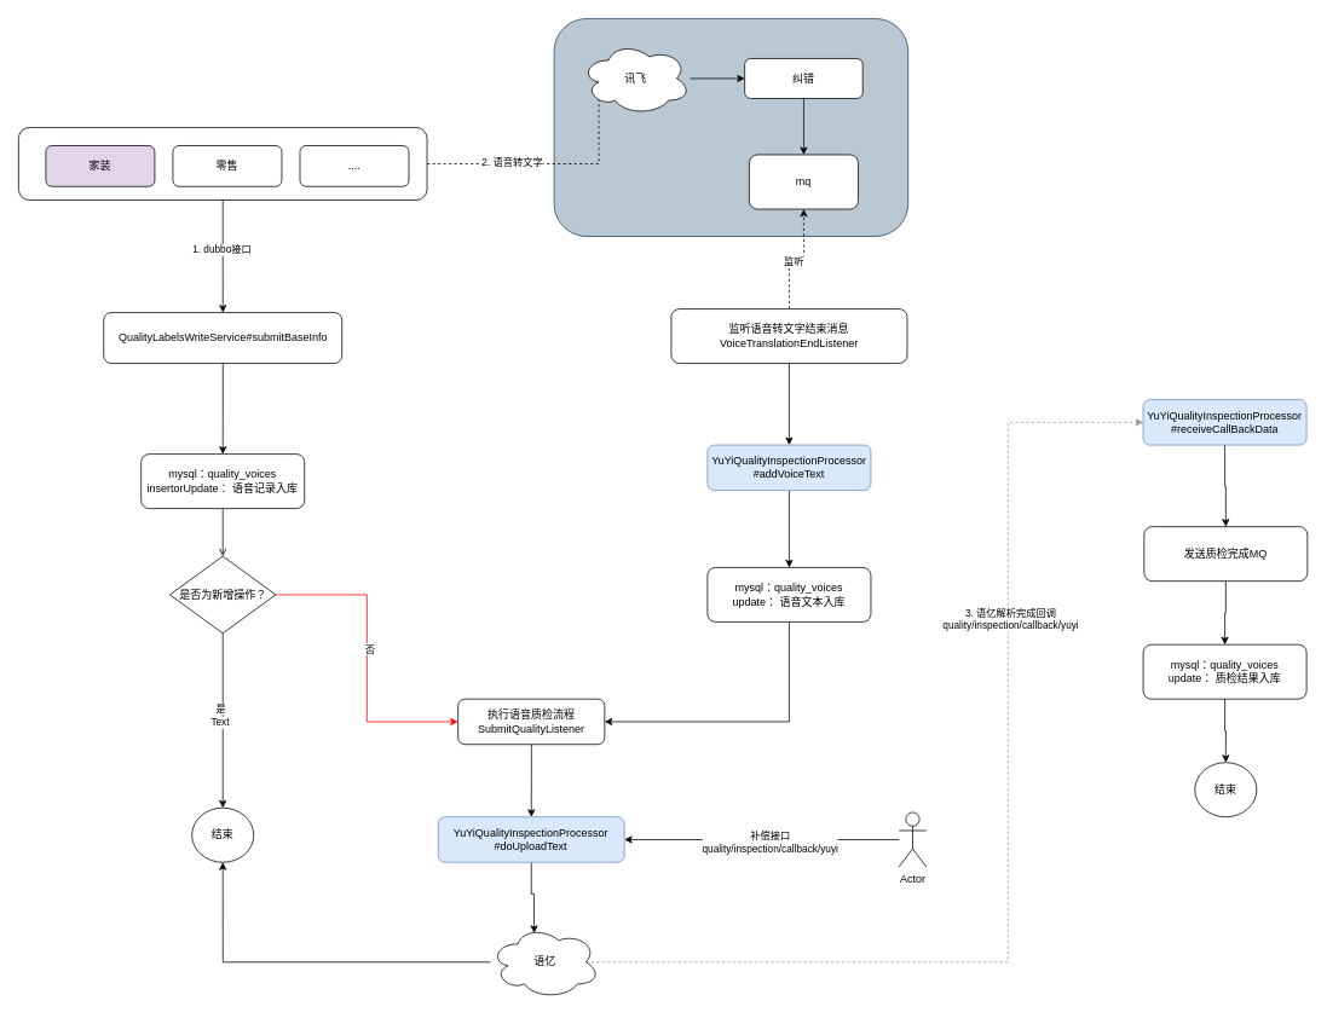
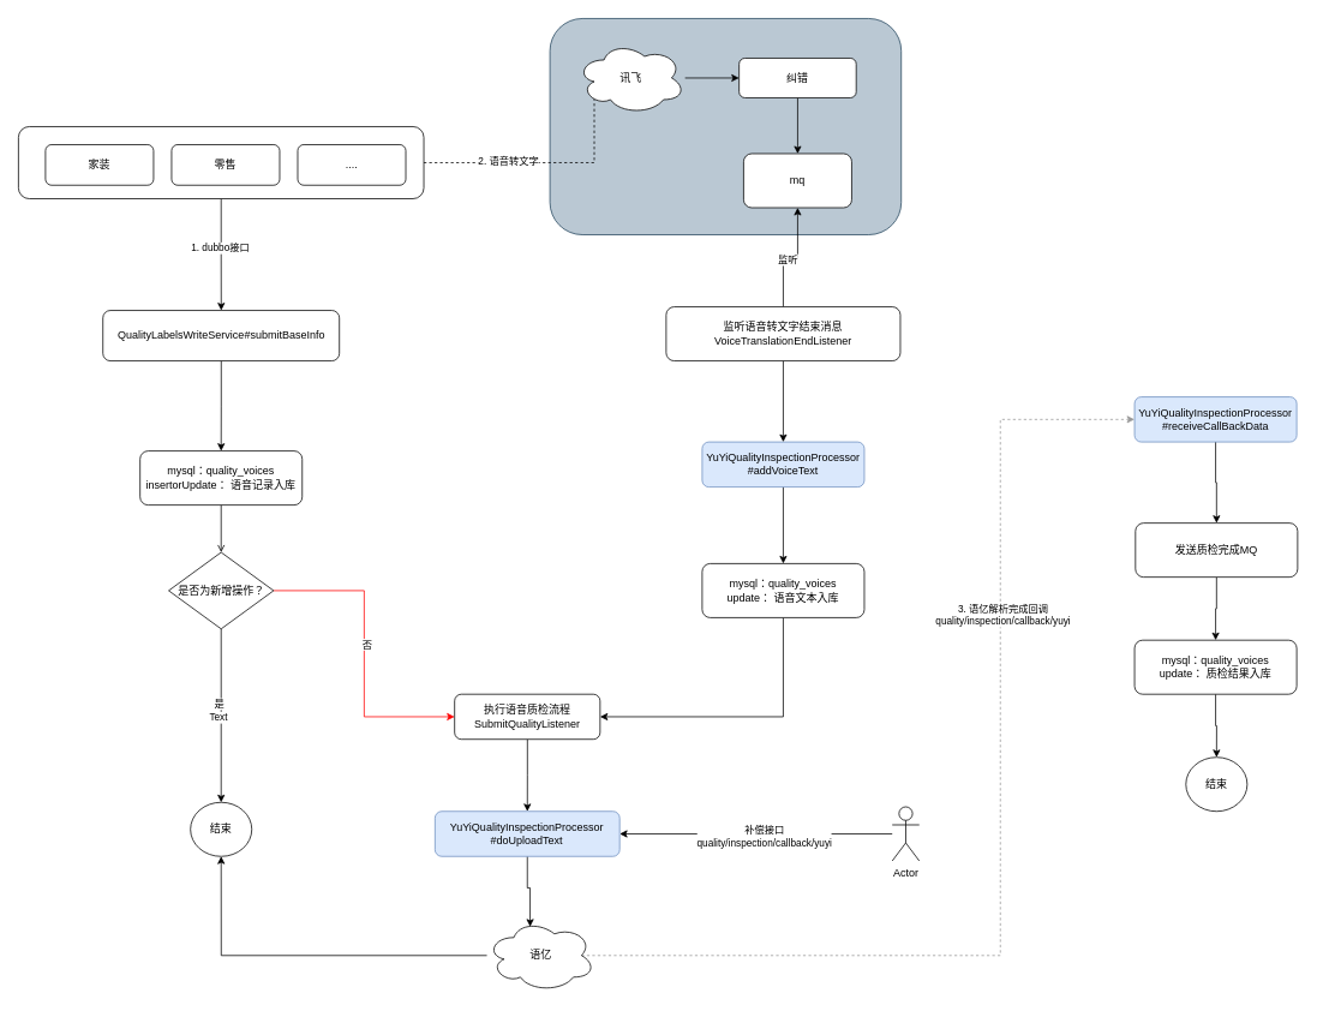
  <mxCell id="0" />
  <mxCell id="1" parent="0" />
  <mxCell id="2" value="" style="rounded=1;whiteSpace=wrap;html=1;fillColor=#bac8d3;strokeColor=#23445d;" vertex="1" parent="1"><mxGeometry x="610" y="20" width="390" height="240" as="geometry" /></mxCell>
  <mxCell id="3" style="edgeStyle=orthogonalEdgeStyle;rounded=0;orthogonalLoop=1;jettySize=auto;html=1;entryX=0;entryY=0.5;entryDx=0;entryDy=0;dashed=1;exitX=0.875;exitY=0.5;exitDx=0;exitDy=0;exitPerimeter=0;strokeColor=#999999;" edge="1" parent="1" source="6" target="10"><mxGeometry relative="1" as="geometry"><mxPoint x="693.75" y="1060" as="sourcePoint" /><Array as="points"><mxPoint x="1110" y="1060" /><mxPoint x="1110" y="465" /></Array></mxGeometry></mxCell>
  <mxCell id="4" value="3. 语亿解析完成回调&lt;br&gt;&lt;div style=&quot;&quot;&gt;quality/inspection/callback/yuyi&lt;/div&gt;" style="edgeLabel;html=1;align=center;verticalAlign=middle;resizable=0;points=[];" vertex="1" connectable="0" parent="3"><mxGeometry x="0.397" y="-2" relative="1" as="geometry"><mxPoint as="offset" /></mxGeometry></mxCell>
  <mxCell id="5" value="" style="edgeStyle=orthogonalEdgeStyle;rounded=0;orthogonalLoop=1;jettySize=auto;html=1;" edge="1" parent="1" source="6" target="29"><mxGeometry relative="1" as="geometry" /></mxCell>
  <mxCell id="6" value="&lt;pre style=&quot;border-color: var(--border-color);&quot;&gt;&lt;font style=&quot;border-color: var(--border-color);&quot; face=&quot;JetBrains Mono, monospace&quot;&gt;语亿&lt;/font&gt;&lt;/pre&gt;" style="ellipse;shape=cloud;whiteSpace=wrap;html=1;" vertex="1" parent="1"><mxGeometry x="540" y="1020" width="120" height="80" as="geometry" /></mxCell>
  <mxCell id="7" style="edgeStyle=orthogonalEdgeStyle;rounded=0;orthogonalLoop=1;jettySize=auto;html=1;entryX=0.5;entryY=0;entryDx=0;entryDy=0;" edge="1" parent="1" source="8" target="24"><mxGeometry relative="1" as="geometry"><mxPoint x="1013.107" y="625" as="targetPoint" /></mxGeometry></mxCell>
  <mxCell id="8" value="&lt;div style=&quot;&quot;&gt;YuYiQualityInspectionProcessor&lt;br&gt;&lt;/div&gt;&lt;div style=&quot;&quot;&gt;#addVoiceText&lt;/div&gt;" style="rounded=1;whiteSpace=wrap;html=1;fillColor=#dae8fc;strokeColor=#6c8ebf;" vertex="1" parent="1"><mxGeometry x="779" y="490" width="180" height="50" as="geometry" /></mxCell>
  <mxCell id="9" style="edgeStyle=orthogonalEdgeStyle;rounded=0;orthogonalLoop=1;jettySize=auto;html=1;entryX=0.5;entryY=0;entryDx=0;entryDy=0;" edge="1" parent="1" source="10" target="45"><mxGeometry relative="1" as="geometry" /></mxCell>
  <mxCell id="10" value="&lt;div style=&quot;&quot;&gt;&lt;div style=&quot;&quot;&gt;YuYiQualityInspectionProcessor&lt;/div&gt;&lt;/div&gt;&lt;div style=&quot;&quot;&gt;#receiveCallBackData&lt;/div&gt;" style="rounded=1;whiteSpace=wrap;html=1;fillColor=#dae8fc;strokeColor=#6c8ebf;" vertex="1" parent="1"><mxGeometry x="1259" y="440" width="180" height="50" as="geometry" /></mxCell>
  <mxCell id="11" style="edgeStyle=orthogonalEdgeStyle;rounded=0;orthogonalLoop=1;jettySize=auto;html=1;" edge="1" parent="1" source="14" target="8"><mxGeometry relative="1" as="geometry" /></mxCell>
- <mxCell id="12" style="edgeStyle=orthogonalEdgeStyle;rounded=0;orthogonalLoop=1;jettySize=auto;html=1;entryX=0.5;entryY=1;entryDx=0;entryDy=0;dashed=1;" edge="1" parent="1" source="14" target="49"><mxGeometry relative="1" as="geometry" /></mxCell>
+ <mxCell id="12" style="edgeStyle=orthogonalEdgeStyle;rounded=0;orthogonalLoop=1;jettySize=auto;html=1;entryX=0.5;entryY=1;entryDx=0;entryDy=0;" edge="1" parent="1" source="14" target="49"><mxGeometry relative="1" as="geometry" /></mxCell>
  <mxCell id="13" value="监听" style="edgeLabel;html=1;align=center;verticalAlign=middle;resizable=0;points=[];" vertex="1" connectable="0" parent="12"><mxGeometry x="-0.068" y="-2" relative="1" as="geometry"><mxPoint as="offset" /></mxGeometry></mxCell>
  <mxCell id="14" value="&lt;div style=&quot;&quot;&gt;监听语音转文字结束消息&lt;/div&gt;&lt;div style=&quot;&quot;&gt;VoiceTranslationEndListener&lt;/div&gt;" style="rounded=1;whiteSpace=wrap;html=1;" vertex="1" parent="1"><mxGeometry x="739" y="340" width="260" height="60" as="geometry" /></mxCell>
  <mxCell id="15" value="" style="edgeStyle=orthogonalEdgeStyle;rounded=0;orthogonalLoop=1;jettySize=auto;html=1;" edge="1" parent="1" source="19" target="28"><mxGeometry relative="1" as="geometry"><mxPoint x="245" y="355" as="targetPoint" /></mxGeometry></mxCell>
  <mxCell id="16" value="1. dubbo接口" style="edgeLabel;html=1;align=center;verticalAlign=middle;resizable=0;points=[];" vertex="1" connectable="0" parent="15"><mxGeometry x="-0.131" y="-2" relative="1" as="geometry"><mxPoint as="offset" /></mxGeometry></mxCell>
  <mxCell id="17" style="edgeStyle=orthogonalEdgeStyle;rounded=0;orthogonalLoop=1;jettySize=auto;html=1;entryX=0.16;entryY=0.55;entryDx=0;entryDy=0;entryPerimeter=0;dashed=1;" edge="1" parent="1" source="19" target="35"><mxGeometry relative="1" as="geometry" /></mxCell>
  <mxCell id="18" value="2. 语音转文字" style="edgeLabel;html=1;align=center;verticalAlign=middle;resizable=0;points=[];" vertex="1" connectable="0" parent="17"><mxGeometry x="-0.333" y="2" relative="1" as="geometry"><mxPoint as="offset" /></mxGeometry></mxCell>
  <mxCell id="19" value="" style="rounded=1;whiteSpace=wrap;html=1;" vertex="1" parent="1"><mxGeometry x="20" y="140" width="450" height="80" as="geometry" /></mxCell>
- <mxCell id="20" value="家装" style="rounded=1;whiteSpace=wrap;html=1;fillColor=#e1d5e7;" vertex="1" parent="1"><mxGeometry x="50" y="160" width="120" height="45" as="geometry" /></mxCell>
+ <mxCell id="20" value="家装" style="rounded=1;whiteSpace=wrap;html=1;" vertex="1" parent="1"><mxGeometry x="50" y="160" width="120" height="45" as="geometry" /></mxCell>
  <mxCell id="21" value="零售" style="rounded=1;whiteSpace=wrap;html=1;" vertex="1" parent="1"><mxGeometry x="190" y="160" width="120" height="45" as="geometry" /></mxCell>
  <mxCell id="22" value="...." style="rounded=1;whiteSpace=wrap;html=1;" vertex="1" parent="1"><mxGeometry x="330" y="160" width="120" height="45" as="geometry" /></mxCell>
  <mxCell id="23" style="edgeStyle=orthogonalEdgeStyle;rounded=0;orthogonalLoop=1;jettySize=auto;html=1;entryX=1;entryY=0.5;entryDx=0;entryDy=0;exitX=0.5;exitY=1;exitDx=0;exitDy=0;" edge="1" parent="1" source="24" target="26"><mxGeometry relative="1" as="geometry"><mxPoint x="714.5" y="795" as="targetPoint" /></mxGeometry></mxCell>
  <mxCell id="24" value="&lt;div style=&quot;&quot;&gt;mysql：quality_voices&lt;br&gt;&lt;/div&gt;&lt;div style=&quot;&quot;&gt;update： 语音文本入库&lt;/div&gt;" style="rounded=1;whiteSpace=wrap;html=1;fillColor=#FFFFFF;strokeColor=#000000;" vertex="1" parent="1"><mxGeometry x="779" y="625" width="180" height="60" as="geometry" /></mxCell>
  <mxCell id="25" style="edgeStyle=orthogonalEdgeStyle;rounded=0;orthogonalLoop=1;jettySize=auto;html=1;entryX=0.5;entryY=0;entryDx=0;entryDy=0;" edge="1" parent="1" source="26" target="33"><mxGeometry relative="1" as="geometry" /></mxCell>
  <mxCell id="26" value="&lt;div style=&quot;&quot;&gt;执行语音质检流程&lt;/div&gt;&lt;div style=&quot;&quot;&gt;SubmitQualityListener&lt;/div&gt;" style="rounded=1;whiteSpace=wrap;html=1;" vertex="1" parent="1"><mxGeometry x="504.17" y="770" width="161.5" height="50" as="geometry" /></mxCell>
  <mxCell id="27" style="edgeStyle=orthogonalEdgeStyle;rounded=0;orthogonalLoop=1;jettySize=auto;html=1;entryX=0.5;entryY=0;entryDx=0;entryDy=0;" edge="1" parent="1" source="28" target="31"><mxGeometry relative="1" as="geometry" /></mxCell>
  <mxCell id="28" value="&lt;div style=&quot;&quot;&gt;QualityLabelsWriteService#submitBaseInfo&lt;/div&gt;" style="rounded=1;whiteSpace=wrap;html=1;" vertex="1" parent="1"><mxGeometry x="113.75" y="344" width="262.5" height="56" as="geometry" /></mxCell>
  <mxCell id="29" value="结束" style="ellipse;whiteSpace=wrap;html=1;" vertex="1" parent="1"><mxGeometry x="210.97" y="890" width="68.07" height="60" as="geometry" /></mxCell>
  <mxCell id="30" style="edgeStyle=orthogonalEdgeStyle;rounded=0;orthogonalLoop=1;jettySize=auto;html=1;entryX=0.5;entryY=0;entryDx=0;entryDy=0;endArrow=open;" edge="1" parent="1" source="31" target="41"><mxGeometry relative="1" as="geometry" /></mxCell>
  <mxCell id="31" value="&lt;div style=&quot;&quot;&gt;mysql：quality_voices&lt;br&gt;&lt;/div&gt;&lt;div style=&quot;&quot;&gt;insertorUpdate： 语音记录入库&lt;/div&gt;" style="rounded=1;whiteSpace=wrap;html=1;" vertex="1" parent="1"><mxGeometry x="155" y="500" width="180" height="60" as="geometry" /></mxCell>
  <mxCell id="32" style="edgeStyle=orthogonalEdgeStyle;rounded=0;orthogonalLoop=1;jettySize=auto;html=1;entryX=0.4;entryY=0.1;entryDx=0;entryDy=0;entryPerimeter=0;" edge="1" parent="1" source="33" target="6"><mxGeometry relative="1" as="geometry" /></mxCell>
  <mxCell id="33" value="&lt;div style=&quot;&quot;&gt;&lt;div style=&quot;&quot;&gt;YuYiQualityInspectionProcessor&lt;/div&gt;&lt;/div&gt;&lt;div style=&quot;&quot;&gt;#doUploadText&lt;/div&gt;" style="rounded=1;whiteSpace=wrap;html=1;fillColor=#dae8fc;strokeColor=#6c8ebf;" vertex="1" parent="1"><mxGeometry x="482.42" y="900" width="205" height="50" as="geometry" /></mxCell>
  <mxCell id="34" style="edgeStyle=orthogonalEdgeStyle;rounded=0;orthogonalLoop=1;jettySize=auto;html=1;entryX=0;entryY=0.5;entryDx=0;entryDy=0;" edge="1" parent="1" source="35" target="48"><mxGeometry relative="1" as="geometry"><mxPoint x="870" y="183" as="targetPoint" /></mxGeometry></mxCell>
  <mxCell id="35" value="&lt;pre style=&quot;border-color: var(--border-color);&quot;&gt;&lt;font style=&quot;border-color: var(--border-color);&quot; face=&quot;JetBrains Mono, monospace&quot;&gt;讯飞&lt;/font&gt;&lt;/pre&gt;" style="ellipse;shape=cloud;whiteSpace=wrap;html=1;" vertex="1" parent="1"><mxGeometry x="640" y="46" width="120" height="80" as="geometry" /></mxCell>
  <mxCell id="36" style="edgeStyle=orthogonalEdgeStyle;rounded=0;orthogonalLoop=1;jettySize=auto;html=1;entryX=0;entryY=0.5;entryDx=0;entryDy=0;strokeColor=#FF0000;" edge="1" parent="1" source="41" target="26"><mxGeometry relative="1" as="geometry"><mxPoint x="462.17" y="795" as="targetPoint" /></mxGeometry></mxCell>
  <mxCell id="37" value="否" style="edgeLabel;html=1;align=center;verticalAlign=middle;resizable=0;points=[];" vertex="1" connectable="0" parent="36"><mxGeometry x="-0.06" y="3" relative="1" as="geometry"><mxPoint as="offset" /></mxGeometry></mxCell>
  <mxCell id="38" style="edgeStyle=orthogonalEdgeStyle;rounded=0;orthogonalLoop=1;jettySize=auto;html=1;" edge="1" parent="1" source="41" target="29"><mxGeometry relative="1" as="geometry" /></mxCell>
  <mxCell id="39" value="是" style="edgeLabel;html=1;align=center;verticalAlign=middle;resizable=0;points=[];" vertex="1" connectable="0" parent="38"><mxGeometry x="-0.143" y="-3" relative="1" as="geometry"><mxPoint y="1" as="offset" /></mxGeometry></mxCell>
  <mxCell id="40" value="Text" style="edgeLabel;html=1;align=center;verticalAlign=middle;resizable=0;points=[];" vertex="1" connectable="0" parent="38"><mxGeometry x="0.017" y="-4" relative="1" as="geometry"><mxPoint as="offset" /></mxGeometry></mxCell>
  <mxCell id="41" value="是否为新增操作？" style="rhombus;whiteSpace=wrap;html=1;" vertex="1" parent="1"><mxGeometry x="186.75" y="612.5" width="116.5" height="85" as="geometry" /></mxCell>
  <mxCell id="42" style="edgeStyle=orthogonalEdgeStyle;rounded=0;orthogonalLoop=1;jettySize=auto;html=1;" edge="1" parent="1" source="43" target="46"><mxGeometry relative="1" as="geometry" /></mxCell>
  <mxCell id="43" value="&lt;div style=&quot;&quot;&gt;mysql：quality_voices&lt;br&gt;&lt;/div&gt;&lt;div style=&quot;&quot;&gt;update： 质检结果入库&lt;/div&gt;" style="rounded=1;whiteSpace=wrap;html=1;" vertex="1" parent="1"><mxGeometry x="1259" width="180" height="60" as="geometry" y="710" /></mxCell>
  <mxCell id="44" style="edgeStyle=orthogonalEdgeStyle;rounded=0;orthogonalLoop=1;jettySize=auto;html=1;" edge="1" parent="1" source="45" target="43"><mxGeometry relative="1" as="geometry" /></mxCell>
  <mxCell id="45" value="&lt;div style=&quot;&quot;&gt;发送质检完成MQ&lt;/div&gt;" style="rounded=1;whiteSpace=wrap;html=1;" vertex="1" parent="1"><mxGeometry x="1260" y="580" width="180" height="60" as="geometry" /></mxCell>
  <mxCell id="46" value="结束" style="ellipse;whiteSpace=wrap;html=1;" vertex="1" parent="1"><mxGeometry x="1315.97" y="840" width="68.07" height="60" as="geometry" /></mxCell>
  <mxCell id="47" value="" style="edgeStyle=orthogonalEdgeStyle;rounded=0;orthogonalLoop=1;jettySize=auto;html=1;" edge="1" parent="1" source="48" target="49"><mxGeometry relative="1" as="geometry" /></mxCell>
  <mxCell id="48" value="&lt;div style=&quot;&quot;&gt;纠错&lt;/div&gt;" style="rounded=1;whiteSpace=wrap;html=1;" vertex="1" parent="1"><mxGeometry x="820" y="64" width="130" height="44" as="geometry" /></mxCell>
  <mxCell id="49" value="mq" style="whiteSpace=wrap;html=1;rounded=1;" vertex="1" parent="1"><mxGeometry x="825" y="170" width="120" height="60" as="geometry" /></mxCell>
  <mxCell id="50" style="edgeStyle=orthogonalEdgeStyle;rounded=0;orthogonalLoop=1;jettySize=auto;html=1;entryX=1;entryY=0.5;entryDx=0;entryDy=0;" edge="1" parent="1" source="52" target="33"><mxGeometry relative="1" as="geometry" /></mxCell>
  <mxCell id="51" value="补偿接口&lt;br&gt;quality/inspection/callback/yuyi" style="edgeLabel;html=1;align=center;verticalAlign=middle;resizable=0;points=[];" vertex="1" connectable="0" parent="50"><mxGeometry x="-0.054" y="2" relative="1" as="geometry"><mxPoint as="offset" /></mxGeometry></mxCell>
  <mxCell id="52" value="Actor" style="shape=umlActor;verticalLabelPosition=bottom;verticalAlign=top;html=1;outlineConnect=0;" vertex="1" parent="1"><mxGeometry x="990" y="895" width="30" height="60" as="geometry" /></mxCell>
